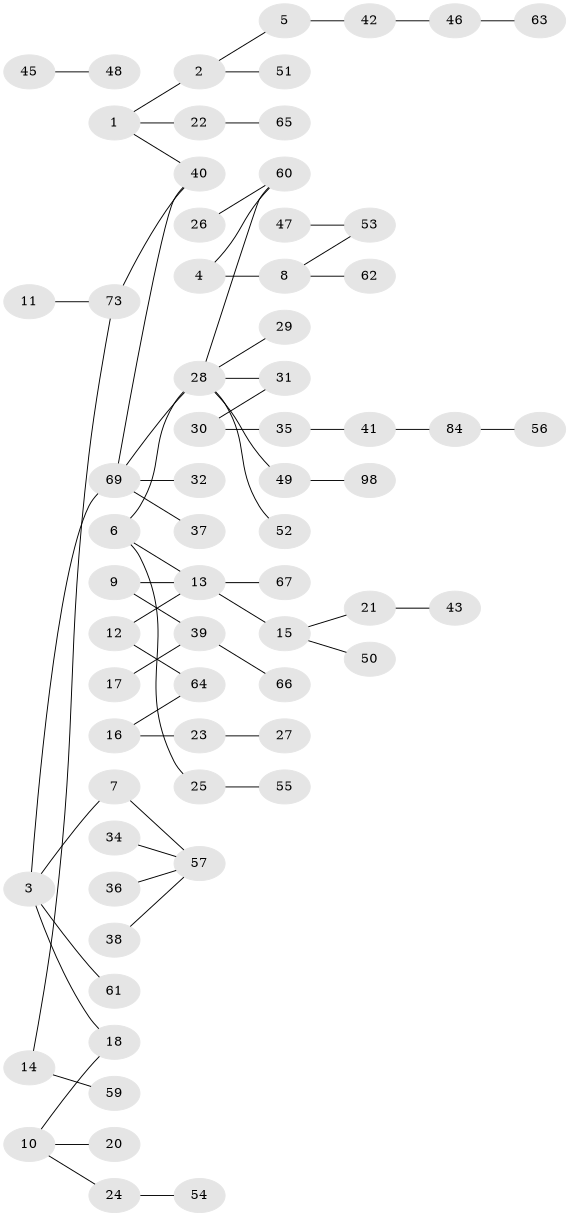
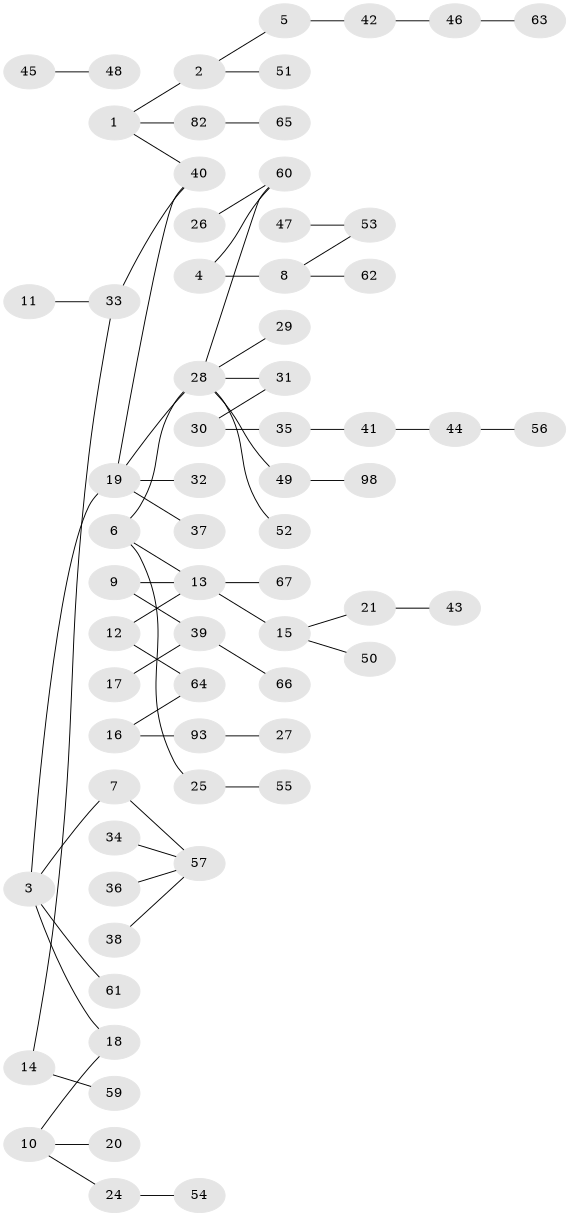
  graph {
    rankdir=LR
    node [color=gray90 style=filled]
    edge [weight=1.0]
    1
    2
-   22
+   22 [label=82]
    40
    5
    51
    65
    42
    3
    7
    18
-   19 [label=69]
+   19
    61
    57
    28
    32
    37
    4
    8
    60
    53
    62
    46
    6
    13
    25
    67
    15
    55
    29
    31
    49
    52
    9
    39
    66
    10
    20
    24
    54
    11
-   33 [label=73]
+   33
    12
    64
    21
    50
    14
    59
    43
    16
-   23
+   23 [label=93]
    27
    17
    26
    n55 [label=98]
    30
    35
    41
    34
-   44 [label=84]
+   44
    36
    38
    56
    63
    45
    48
    47
    1 -- 2
    1 -- 22
    1 -- 40
    2 -- 5
    2 -- 51
    22 -- 65
    5 -- 42
    42 -- 46
    3 -- 7
    3 -- 18
    3 -- 19
    3 -- 61
    7 -- 57
    19 -- 40
    19 -- 28
    19 -- 32
    19 -- 37
    28 -- 60
    28 -- 29
    28 -- 31
    28 -- 49
    28 -- 52
    4 -- 8
    4 -- 60
    8 -- 53
    8 -- 62
    46 -- 63
    6 -- 28
    6 -- 13
    6 -- 25
    13 -- 67
    13 -- 15
    25 -- 55
    15 -- 21
    15 -- 50
    49 -- n55
    9 -- 13
    9 -- 39
    39 -- 66
    10 -- 18
    10 -- 20
    10 -- 24
    24 -- 54
    11 -- 33
    33 -- 40
    12 -- 13
    12 -- 64
    21 -- 43
    14 -- 33
    14 -- 59
    16 -- 64
    16 -- 23
    23 -- 27
    17 -- 39
    26 -- 60
    30 -- 31
    30 -- 35
    35 -- 41
    41 -- 44
    34 -- 57
    44 -- 56
    36 -- 57
    38 -- 57
    45 -- 48
    47 -- 53
  }
